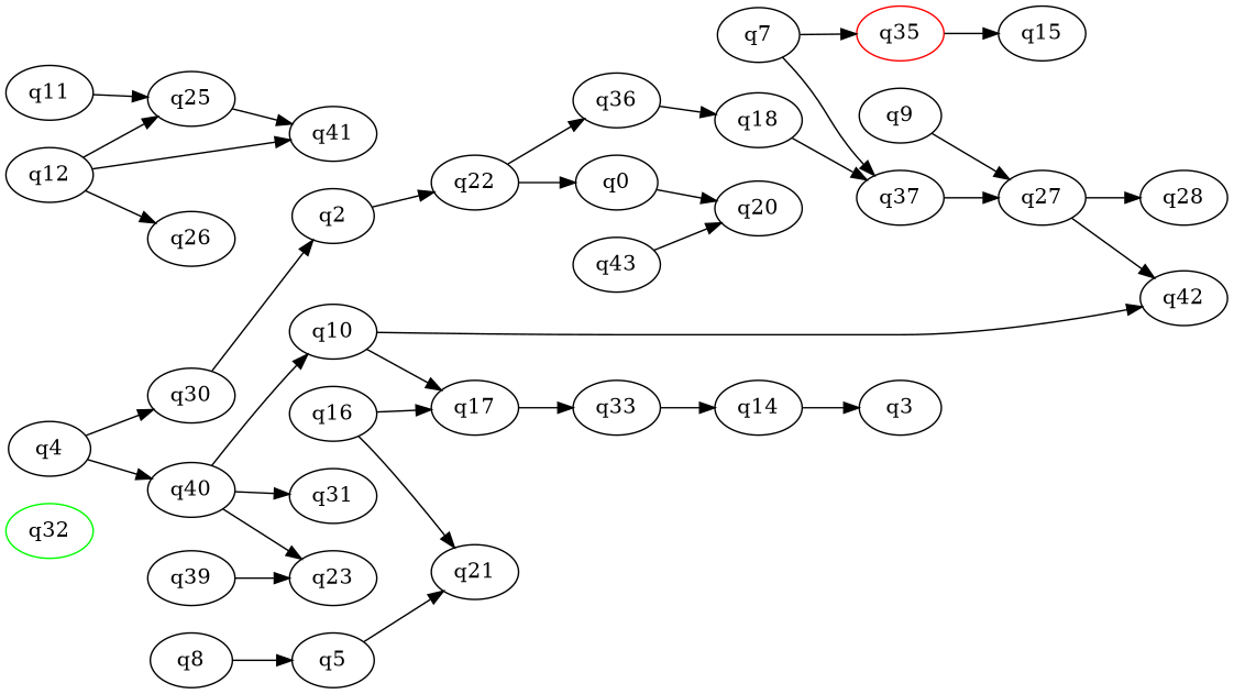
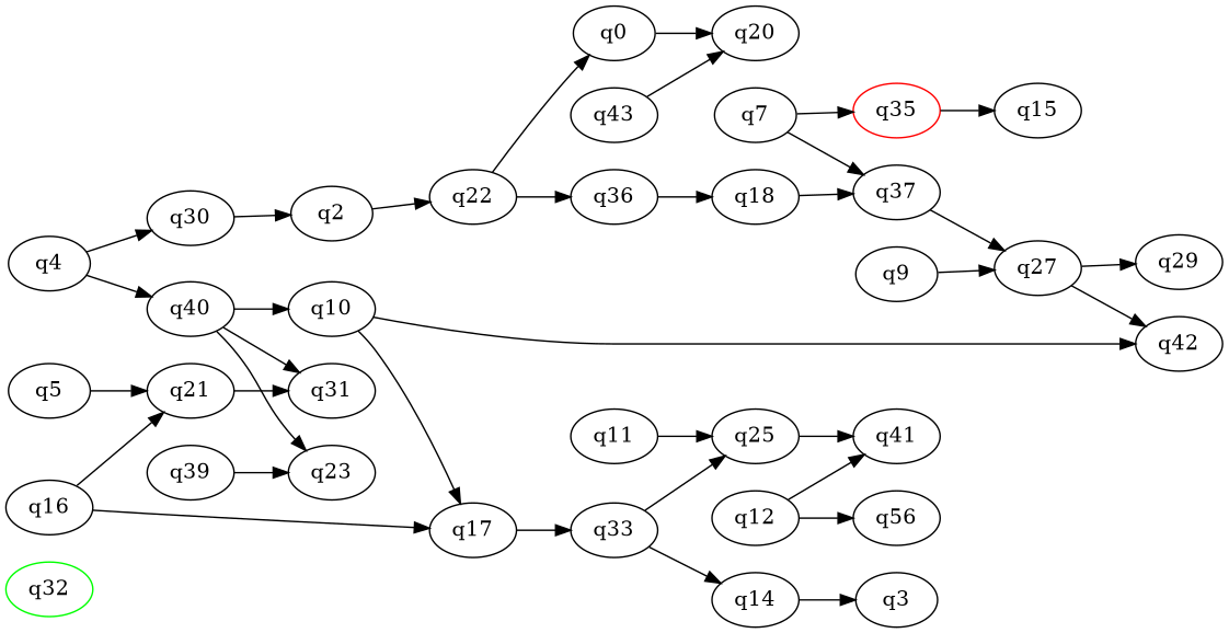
  digraph {
    rankdir=LR
    q32 [color=green initial=1]
    q35 [color=red final=1]
    q15
    q0
    q20
    q2
    q22
    q36
    q18
    q4
    q30
    q40
    q10
    q17
    q42
    q31
    q23
    q33
    q5
    q21
    q14
    q3
    q7
    q37
    q27
-   q29 [label=q28]
-   q8
+   q29
    q9
    q25
    q11
    q41
    q12
-   q26
+   q26 [label=q56]
    q16
    q39
    q43
    q35 -> q15
    q0 -> q20
    q2 -> q22
    q22 -> q0
    q22 -> q36
    q36 -> q18
    q18 -> q37
    q4 -> q30
    q4 -> q40
    q30 -> q2
    q40 -> q10
    q40 -> q31
    q40 -> q23
    q10 -> q17
    q10 -> q42
    q17 -> q33
    q33 -> q14
-   q12 -> q25
+   q33 -> q25
    q5 -> q21
+   q21 -> q31
    q14 -> q3
    q7 -> q35
    q7 -> q37
    q37 -> q27
    q27 -> q42
    q27 -> q29
-   q8 -> q5
    q9 -> q27
    q25 -> q41
    q11 -> q25
    q12 -> q41
    q12 -> q26
    q16 -> q17
    q16 -> q21
    q39 -> q23
    q43 -> q20
  }
